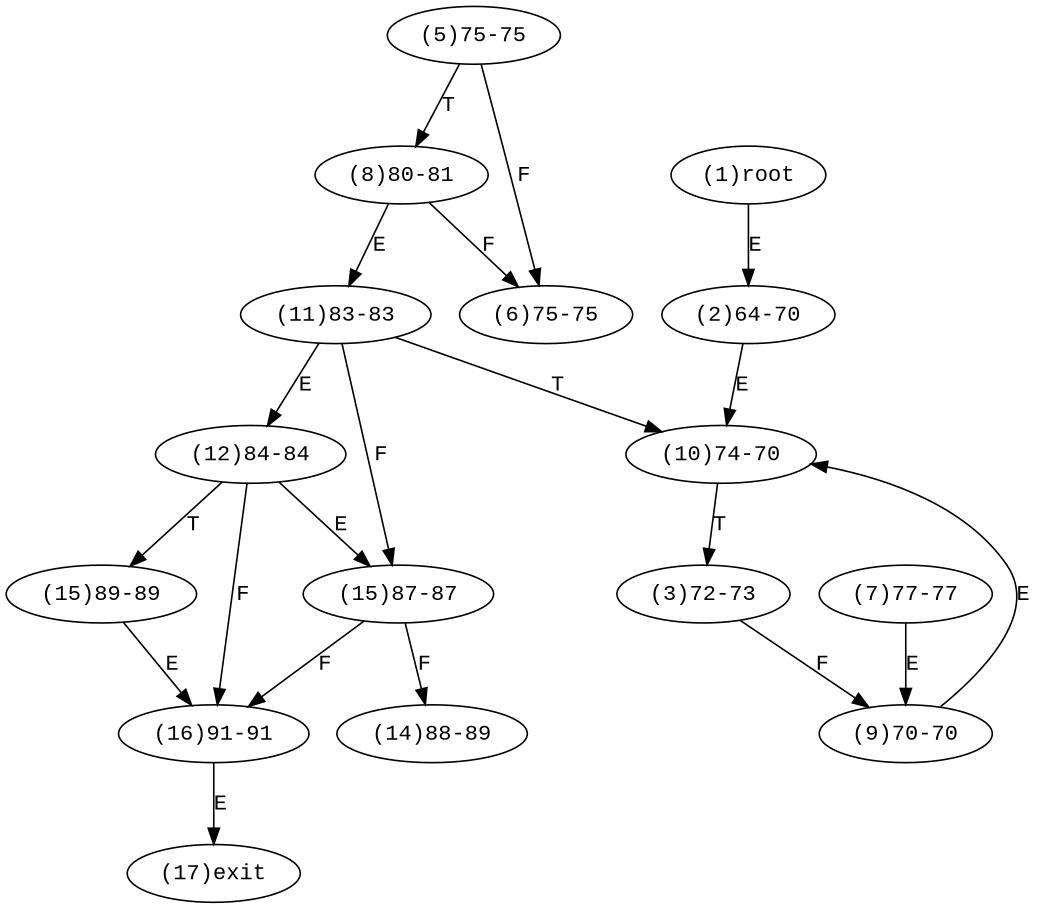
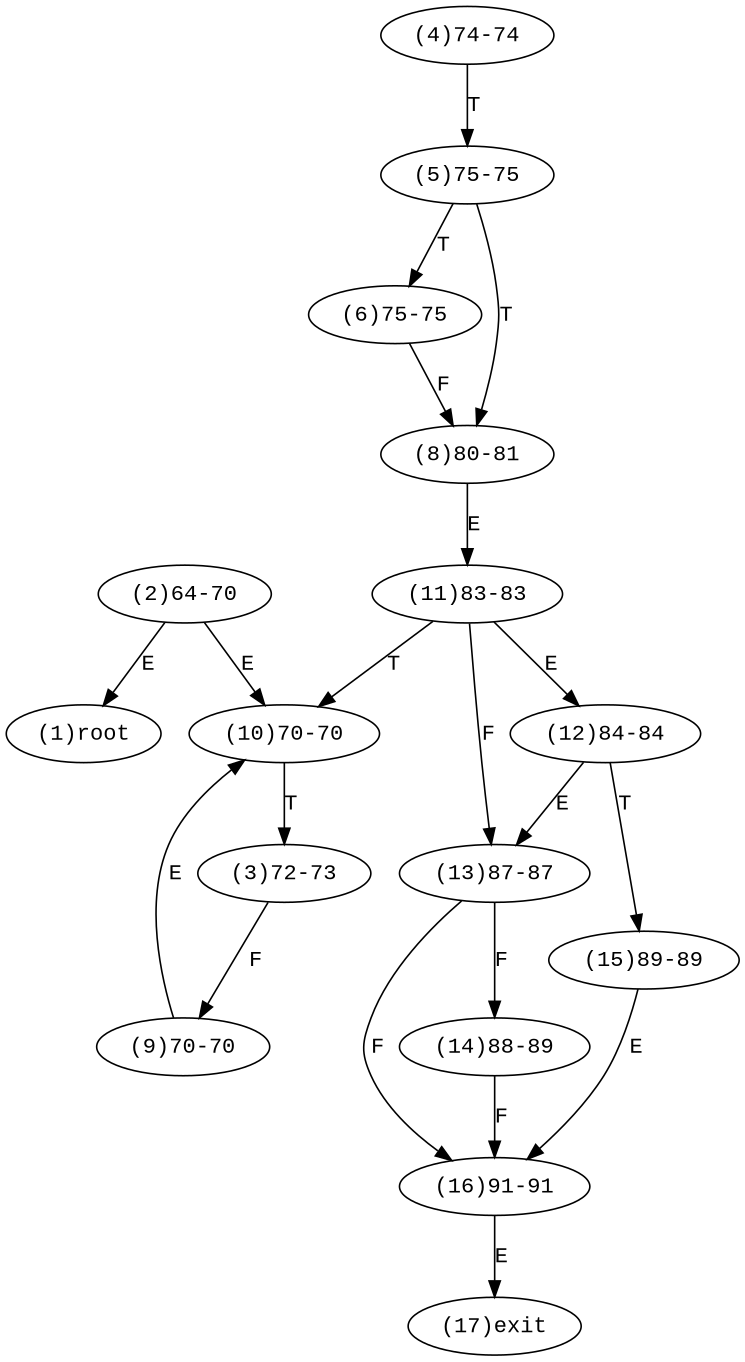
  digraph {
    fontname="Liberation Mono"
    node [fontname="Liberation Mono"]
    edge [fontname="Liberation Mono"]
    n1 [label="(1)root"]
    n2 [label="(2)64-70"]
-   n3 [label="(10)74-70"]
+   n3 [label="(10)70-70"]
    n4 [label="(3)72-73"]
    n5 [label="(9)70-70"]
+   n6 [label="(4)74-74"]
    n7 [label="(5)75-75"]
    n8 [label="(6)75-75"]
    n9 [label="(8)80-81"]
    n10 [label="(11)83-83"]
-   n11 [label="(7)77-77"]
    n12 [label="(12)84-84"]
-   n13 [label="(15)87-87"]
+   n13 [label="(13)87-87"]
    n14 [label="(15)89-89"]
    n15 [label="(14)88-89"]
    n16 [label="(16)91-91"]
    n17 [label="(17)exit"]
-   n1 -> n2 [label=E]
+   n2 -> n1 [label=E]
    n2 -> n3 [label=E]
    n3 -> n4 [label=T]
    n4 -> n5 [label=F]
    n5 -> n3 [label=E]
-   n7 -> n8 [label=F]
+   n6 -> n7 [label=T]
+   n7 -> n8 [label=T]
    n7 -> n9 [label=T]
-   n9 -> n8 [label=F]
+   n8 -> n9 [label=F]
    n9 -> n10 [label=E]
    n10 -> n3 [label=T]
    n10 -> n12 [label=E]
    n10 -> n13 [label=F]
-   n11 -> n5 [label=E]
    n12 -> n13 [label=E]
    n12 -> n14 [label=T]
    n13 -> n15 [label=F]
    n13 -> n16 [label=F]
    n14 -> n16 [label=E]
-   n12 -> n16 [label=F]
+   n15 -> n16 [label=F]
    n16 -> n17 [label=E]
  }
